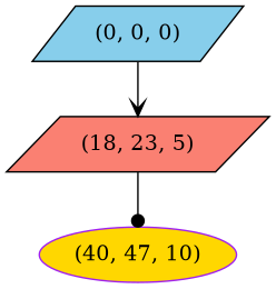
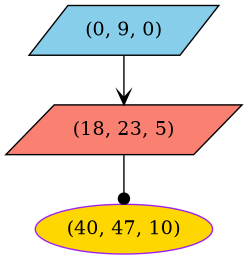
  digraph {
    node [color=black shape=parallelogram style=filled]
-   "(0, 0, 0)" [fillcolor=skyblue]
+   "(0, 0, 0)" [fillcolor=skyblue label="(0, 9, 0)"]
    "(18, 23, 5)" [fillcolor=salmon]
    "(40, 47, 10)" [color=purple fillcolor=gold shape=ellipse]
    "(0, 0, 0)" -> "(18, 23, 5)" [arrowhead=vee]
    "(18, 23, 5)" -> "(40, 47, 10)" [arrowhead=dot]
  }
